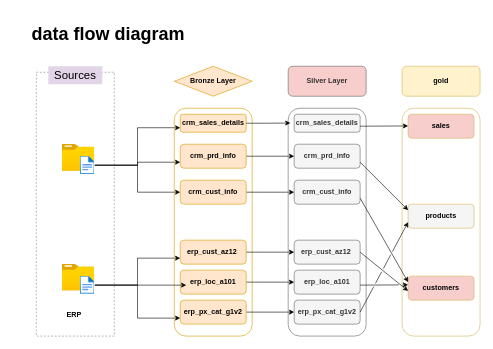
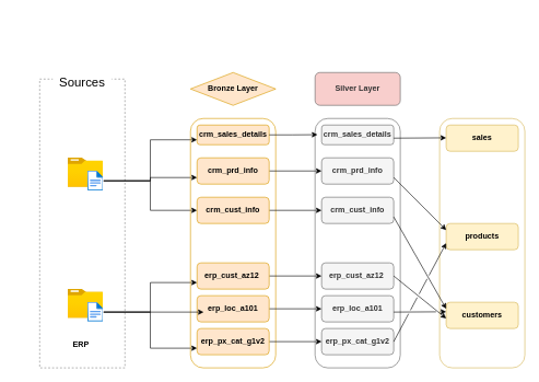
  <mxCell id="0" />
  <mxCell id="1" parent="0" />
  <mxCell id="2" value="" style="rounded=0;whiteSpace=wrap;html=1;fillColor=none;dashed=1;strokeColor=#828282;" parent="1" vertex="1"><mxGeometry x="60" y="120" width="130" height="440" as="geometry" /></mxCell>
- <mxCell id="3" value="&lt;font style=&quot;font-size: 19px;&quot;&gt;Sources&lt;/font&gt;" style="rounded=0;whiteSpace=wrap;html=1;strokeColor=none;fillColor=#e1d5e7;" parent="1" vertex="1"><mxGeometry x="80" y="110" width="90" height="30" as="geometry" /></mxCell>
+ <mxCell id="3" value="&lt;font style=&quot;font-size: 19px;&quot;&gt;Sources&lt;/font&gt;" style="rounded=0;whiteSpace=wrap;html=1;strokeColor=none;" parent="1" vertex="1"><mxGeometry x="80" y="110" width="90" height="30" as="geometry" /></mxCell>
  <mxCell id="4" value="" style="image;aspect=fixed;html=1;points=[];align=center;fontSize=12;image=img/lib/azure2/general/Folder_Blank.svg;" parent="1" vertex="1"><mxGeometry x="102.5" y="240" width="55" height="44.64" as="geometry" /></mxCell>
  <mxCell id="5" style="edgeStyle=orthogonalEdgeStyle;rounded=0;orthogonalLoop=1;jettySize=auto;html=1;entryX=0;entryY=0.75;entryDx=0;entryDy=0;" parent="1" source="8" target="18" edge="1"><mxGeometry relative="1" as="geometry" /></mxCell>
  <mxCell id="6" style="edgeStyle=orthogonalEdgeStyle;rounded=0;orthogonalLoop=1;jettySize=auto;html=1;entryX=0;entryY=0.5;entryDx=0;entryDy=0;" parent="1" source="8" target="20" edge="1"><mxGeometry relative="1" as="geometry" /></mxCell>
  <mxCell id="7" style="edgeStyle=orthogonalEdgeStyle;rounded=0;orthogonalLoop=1;jettySize=auto;html=1;entryX=0;entryY=0.75;entryDx=0;entryDy=0;" parent="1" source="8" target="16" edge="1"><mxGeometry relative="1" as="geometry" /></mxCell>
  <mxCell id="8" value="" style="image;aspect=fixed;html=1;points=[];align=center;fontSize=12;image=img/lib/azure2/general/File.svg;" parent="1" vertex="1"><mxGeometry x="133.15" y="260" width="24.35" height="30" as="geometry" /></mxCell>
  <mxCell id="9" value="" style="image;aspect=fixed;html=1;points=[];align=center;fontSize=12;image=img/lib/azure2/general/Folder_Blank.svg;" parent="1" vertex="1"><mxGeometry x="102.5" y="440" width="55" height="44.64" as="geometry" /></mxCell>
  <mxCell id="10" style="edgeStyle=orthogonalEdgeStyle;rounded=0;orthogonalLoop=1;jettySize=auto;html=1;entryX=0;entryY=0.75;entryDx=0;entryDy=0;" parent="1" source="12" target="22" edge="1"><mxGeometry relative="1" as="geometry" /></mxCell>
  <mxCell id="11" style="edgeStyle=orthogonalEdgeStyle;rounded=0;orthogonalLoop=1;jettySize=auto;html=1;entryX=0;entryY=0.75;entryDx=0;entryDy=0;" parent="1" source="12" target="26" edge="1"><mxGeometry relative="1" as="geometry" /></mxCell>
  <mxCell id="12" value="" style="image;aspect=fixed;html=1;points=[];align=center;fontSize=12;image=img/lib/azure2/general/File.svg;" parent="1" vertex="1"><mxGeometry x="133.15" y="460" width="24.35" height="30" as="geometry" /></mxCell>
  <mxCell id="13" value="&lt;b&gt;ERP&lt;/b&gt;" style="text;html=1;align=center;verticalAlign=middle;whiteSpace=wrap;rounded=0;" parent="1" vertex="1"><mxGeometry x="92.5" y="510" width="60" height="30" as="geometry" /></mxCell>
  <mxCell id="14" value="Bronze Layer" style="rhombus;whiteSpace=wrap;html=1;fillColor=#ffe6cc;strokeColor=#d79b00;fontStyle=1;" parent="1" vertex="1"><mxGeometry x="290" y="110" width="130" height="50" as="geometry" /></mxCell>
  <mxCell id="15" value="" style="rounded=1;whiteSpace=wrap;html=1;fillColor=none;strokeColor=#d79b00;" parent="1" vertex="1"><mxGeometry x="290" y="180" width="130" height="380" as="geometry" /></mxCell>
  <mxCell id="16" value="&lt;b&gt;crm_sales_details&lt;/b&gt;" style="rounded=1;whiteSpace=wrap;html=1;fillColor=#ffe6cc;strokeColor=#d79b00;" parent="1" vertex="1"><mxGeometry x="300" y="190" width="110" height="30" as="geometry" /></mxCell>
  <mxCell id="17" style="edgeStyle=orthogonalEdgeStyle;rounded=0;orthogonalLoop=1;jettySize=auto;html=1;entryX=0;entryY=0.5;entryDx=0;entryDy=0;" parent="1" source="18" target="32" edge="1"><mxGeometry relative="1" as="geometry" /></mxCell>
  <mxCell id="18" value="&lt;b&gt;crm_prd_info&lt;/b&gt;" style="rounded=1;whiteSpace=wrap;html=1;fillColor=#ffe6cc;strokeColor=#d79b00;" parent="1" vertex="1"><mxGeometry x="300" y="240" width="110" height="40" as="geometry" /></mxCell>
  <mxCell id="19" style="edgeStyle=orthogonalEdgeStyle;rounded=0;orthogonalLoop=1;jettySize=auto;html=1;entryX=0;entryY=0.5;entryDx=0;entryDy=0;" parent="1" source="20" target="33" edge="1"><mxGeometry relative="1" as="geometry" /></mxCell>
  <mxCell id="20" value="&lt;b&gt;crm_cust_info&lt;/b&gt;" style="rounded=1;whiteSpace=wrap;html=1;fillColor=#ffe6cc;strokeColor=#d79b00;" parent="1" vertex="1"><mxGeometry x="300" y="300" width="110" height="40" as="geometry" /></mxCell>
  <mxCell id="21" style="edgeStyle=orthogonalEdgeStyle;rounded=0;orthogonalLoop=1;jettySize=auto;html=1;entryX=0;entryY=0.5;entryDx=0;entryDy=0;" parent="1" source="22" target="34" edge="1"><mxGeometry relative="1" as="geometry" /></mxCell>
  <mxCell id="22" value="&lt;b&gt;erp_cust_az12&amp;nbsp;&lt;/b&gt;" style="rounded=1;whiteSpace=wrap;html=1;fillColor=#ffe6cc;strokeColor=#d79b00;" parent="1" vertex="1"><mxGeometry x="300" y="400" width="110" height="40" as="geometry" /></mxCell>
  <mxCell id="23" style="edgeStyle=orthogonalEdgeStyle;rounded=0;orthogonalLoop=1;jettySize=auto;html=1;entryX=0;entryY=0.5;entryDx=0;entryDy=0;" parent="1" source="24" target="35" edge="1"><mxGeometry relative="1" as="geometry" /></mxCell>
  <mxCell id="24" value="&lt;b&gt;erp_loc_a101&lt;/b&gt;" style="rounded=1;whiteSpace=wrap;html=1;fillColor=#ffe6cc;strokeColor=#d79b00;" parent="1" vertex="1"><mxGeometry x="300" y="450" width="110" height="40" as="geometry" /></mxCell>
  <mxCell id="25" style="edgeStyle=orthogonalEdgeStyle;rounded=0;orthogonalLoop=1;jettySize=auto;html=1;entryX=0;entryY=0.5;entryDx=0;entryDy=0;" parent="1" source="26" target="36" edge="1"><mxGeometry relative="1" as="geometry" /></mxCell>
  <mxCell id="26" value="&lt;b&gt;erp_px_cat_g1v2&lt;/b&gt;" style="rounded=1;whiteSpace=wrap;html=1;fillColor=#ffe6cc;strokeColor=#d79b00;" parent="1" vertex="1"><mxGeometry x="300" y="500" width="110" height="40" as="geometry" /></mxCell>
- <mxCell id="27" value="data flow diagram" style="text;html=1;align=center;verticalAlign=middle;whiteSpace=wrap;rounded=0;fontStyle=1;fontSize=30;" parent="1" vertex="1"><mxGeometry x="20" y="20" width="320" height="70" as="geometry" /></mxCell>
  <mxCell id="28" style="edgeStyle=orthogonalEdgeStyle;rounded=0;orthogonalLoop=1;jettySize=auto;html=1;entryX=0.091;entryY=0.625;entryDx=0;entryDy=0;entryPerimeter=0;" parent="1" source="12" target="24" edge="1"><mxGeometry relative="1" as="geometry" /></mxCell>
  <mxCell id="29" value="Silver Layer" style="rounded=1;whiteSpace=wrap;html=1;fillColor=#f8cecc;strokeColor=#666666;fontStyle=1;fontColor=#333333;" parent="1" vertex="1"><mxGeometry x="480" y="110" width="130" height="50" as="geometry" /></mxCell>
  <mxCell id="30" value="" style="rounded=1;whiteSpace=wrap;html=1;fillColor=none;strokeColor=#666666;fontColor=#333333;" parent="1" vertex="1"><mxGeometry x="480" y="180" width="130" height="380" as="geometry" /></mxCell>
  <mxCell id="31" value="&lt;b&gt;crm_sales_details&lt;/b&gt;" style="rounded=1;whiteSpace=wrap;html=1;fillColor=#f5f5f5;strokeColor=#666666;fontColor=#333333;" parent="1" vertex="1"><mxGeometry x="490" y="190" width="110" height="30" as="geometry" /></mxCell>
  <mxCell id="32" value="&lt;b&gt;crm_prd_info&lt;/b&gt;" style="rounded=1;whiteSpace=wrap;html=1;fillColor=#f5f5f5;strokeColor=#666666;fontColor=#333333;" parent="1" vertex="1"><mxGeometry x="490" y="240" width="110" height="40" as="geometry" /></mxCell>
  <mxCell id="33" value="&lt;b&gt;crm_cust_info&lt;/b&gt;" style="rounded=1;whiteSpace=wrap;html=1;fillColor=#f5f5f5;strokeColor=#666666;fontColor=#333333;" parent="1" vertex="1"><mxGeometry x="490" y="300" width="110" height="40" as="geometry" /></mxCell>
  <mxCell id="34" value="&lt;b&gt;erp_cust_az12&amp;nbsp;&lt;/b&gt;" style="rounded=1;whiteSpace=wrap;html=1;fillColor=#f5f5f5;strokeColor=#666666;fontColor=#333333;" parent="1" vertex="1"><mxGeometry x="490" y="400" width="110" height="40" as="geometry" /></mxCell>
  <mxCell id="35" value="&lt;b&gt;erp_loc_a101&lt;/b&gt;" style="rounded=1;whiteSpace=wrap;html=1;fillColor=#f5f5f5;strokeColor=#666666;fontColor=#333333;" parent="1" vertex="1"><mxGeometry x="490" y="450" width="110" height="40" as="geometry" /></mxCell>
  <mxCell id="36" value="&lt;b&gt;erp_px_cat_g1v2&lt;/b&gt;" style="rounded=1;whiteSpace=wrap;html=1;fillColor=#f5f5f5;strokeColor=#666666;fontColor=#333333;" parent="1" vertex="1"><mxGeometry x="490" y="500" width="110" height="40" as="geometry" /></mxCell>
  <mxCell id="37" style="edgeStyle=orthogonalEdgeStyle;rounded=0;orthogonalLoop=1;jettySize=auto;html=1;entryX=0.028;entryY=0.065;entryDx=0;entryDy=0;entryPerimeter=0;" parent="1" source="16" target="30" edge="1"><mxGeometry relative="1" as="geometry" /></mxCell>
- <mxCell id="38" value="gold" style="rounded=1;whiteSpace=wrap;html=1;fillColor=#fff2cc;strokeColor=#d6b656;fontStyle=1;" vertex="1" parent="1"><mxGeometry x="670" y="110" width="130" height="50" as="geometry" /></mxCell>
  <mxCell id="39" value="" style="rounded=1;whiteSpace=wrap;html=1;fillColor=none;strokeColor=#d6b656;" vertex="1" parent="1"><mxGeometry x="670" y="180" width="130" height="380" as="geometry" /></mxCell>
- <mxCell id="40" value="&lt;b&gt;customers&lt;/b&gt;" style="rounded=1;whiteSpace=wrap;html=1;fillColor=#f8cecc;strokeColor=#d6b656;" vertex="1" parent="1"><mxGeometry x="680" y="460" width="110" height="40" as="geometry" /></mxCell>
- <mxCell id="41" value="&lt;b&gt;products&lt;/b&gt;" style="rounded=1;whiteSpace=wrap;html=1;fillColor=#f5f5f5;strokeColor=#d6b656;" vertex="1" parent="1"><mxGeometry x="680" y="340" width="110" height="40" as="geometry" /></mxCell>
- <mxCell id="42" value="&lt;b&gt;sales&lt;/b&gt;" style="rounded=1;whiteSpace=wrap;html=1;fillColor=#f8cecc;strokeColor=#d6b656;" vertex="1" parent="1"><mxGeometry x="680" y="190" width="110" height="40" as="geometry" /></mxCell>
+ <mxCell id="40" value="&lt;b&gt;customers&lt;/b&gt;" style="rounded=1;whiteSpace=wrap;html=1;fillColor=#fff2cc;strokeColor=#d6b656;" vertex="1" parent="1"><mxGeometry x="680" y="460" width="110" height="40" as="geometry" /></mxCell>
+ <mxCell id="41" value="&lt;b&gt;products&lt;/b&gt;" style="rounded=1;whiteSpace=wrap;html=1;fillColor=#fff2cc;strokeColor=#d6b656;" vertex="1" parent="1"><mxGeometry x="680" y="340" width="110" height="40" as="geometry" /></mxCell>
+ <mxCell id="42" value="&lt;b&gt;sales&lt;/b&gt;" style="rounded=1;whiteSpace=wrap;html=1;fillColor=#fff2cc;strokeColor=#d6b656;" vertex="1" parent="1"><mxGeometry x="680" y="190" width="110" height="40" as="geometry" /></mxCell>
  <mxCell id="43" value="" style="endArrow=classic;html=1;rounded=0;" edge="1" parent="1"><mxGeometry width="50" height="50" relative="1" as="geometry"><mxPoint x="600" y="210" as="sourcePoint" /><mxPoint x="680" y="209.5" as="targetPoint" /><Array as="points"><mxPoint x="680" y="209.5" /></Array></mxGeometry></mxCell>
  <mxCell id="44" value="" style="endArrow=classic;html=1;rounded=0;exitX=1;exitY=0.75;exitDx=0;exitDy=0;jumpStyle=gap;" edge="1" parent="1" source="32"><mxGeometry width="50" height="50" relative="1" as="geometry"><mxPoint x="600" y="310" as="sourcePoint" /><mxPoint x="680" y="350" as="targetPoint" /><Array as="points"><mxPoint x="680" y="350" /></Array></mxGeometry></mxCell>
  <mxCell id="45" value="" style="endArrow=classic;html=1;rounded=0;exitX=1;exitY=0.75;exitDx=0;exitDy=0;jumpStyle=gap;" edge="1" parent="1" source="33"><mxGeometry width="50" height="50" relative="1" as="geometry"><mxPoint x="610" y="410" as="sourcePoint" /><mxPoint x="680" y="470" as="targetPoint" /><Array as="points"><mxPoint x="680" y="470" /></Array></mxGeometry></mxCell>
  <mxCell id="46" value="" style="endArrow=classic;html=1;rounded=0;exitX=1;exitY=0.5;exitDx=0;exitDy=0;jumpStyle=gap;" edge="1" parent="1" source="34"><mxGeometry width="50" height="50" relative="1" as="geometry"><mxPoint x="610" y="424.64" as="sourcePoint" /><mxPoint x="680" y="484.64" as="targetPoint" /><Array as="points"><mxPoint x="680" y="484.64" /></Array></mxGeometry></mxCell>
  <mxCell id="47" value="" style="endArrow=classic;html=1;rounded=0;jumpStyle=gap;" edge="1" parent="1"><mxGeometry width="50" height="50" relative="1" as="geometry"><mxPoint x="600" y="475" as="sourcePoint" /><mxPoint x="680" y="474.5" as="targetPoint" /><Array as="points"><mxPoint x="680" y="474.5" /></Array></mxGeometry></mxCell>
  <mxCell id="48" value="" style="endArrow=classic;html=1;rounded=0;exitX=1;exitY=0.5;exitDx=0;exitDy=0;jumpStyle=gap;" edge="1" parent="1" source="36"><mxGeometry width="50" height="50" relative="1" as="geometry"><mxPoint x="580" y="430" as="sourcePoint" /><mxPoint x="680" y="370" as="targetPoint" /><Array as="points"><mxPoint x="680" y="370" /></Array></mxGeometry></mxCell>
